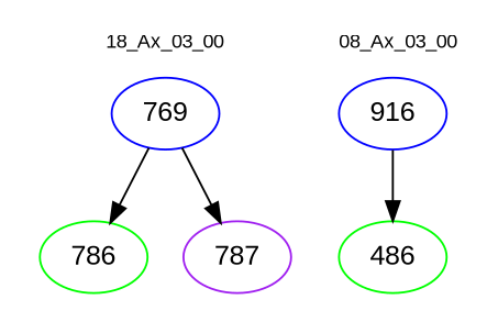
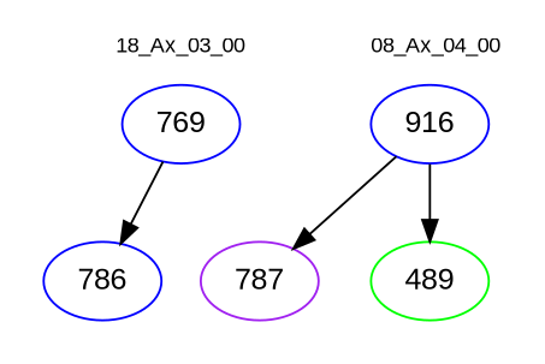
  digraph {
    fontname="Liberation Sans"
    node [color=blue fontname="Liberation Sans"]
    edge [color=black fontname="Liberation Sans"]
    n1 [label=769]
    n2 [color=purple label=787]
-   n3 [color=green label=786]
+   n3 [label=786]
    n4 [label=916]
-   n5 [color=green label=486]
+   n5 [color=green label=489]
    subgraph cluster_1 {
      color=white
      fontsize=10
      label="18_Ax_03_00"
      n1
      n2
      n3
    }
    subgraph cluster_2 {
      color=white
      fontsize=10
-     label="08_Ax_03_00"
+     label="08_Ax_04_00"
      n4
      n5
    }
-   n1 -> n2
+   n4 -> n2
    n1 -> n3
    n4 -> n5
  }
